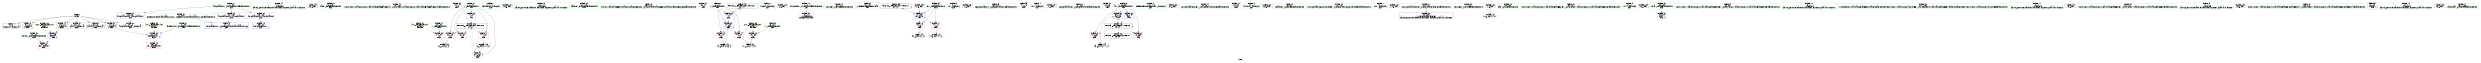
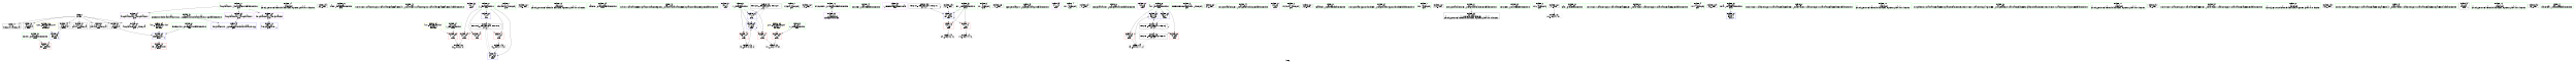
  digraph {
    label=SVFG
    node [color=green shape=record]
    edge [style=solid]
    n1 [color=grey label="{NodeID: 0\nNullPtr}"]
    n2 [color=black label="{NodeID: 47\n2\<--3\ndummyVal\<--dummyVal\n}"]
    n3 [color=black label="{NodeID: 48\n107\<--3\n\<--dummyVal\nmain\n}"]
    n4 [color=black label="{NodeID: 49\n108\<--3\n\<--dummyVal\nmain\n}"]
    n5 [color=black label="{NodeID: 50\n110\<--3\n\<--dummyVal\nmain\n}"]
    n6 [color=black label="{NodeID: 51\n181\<--3\nlpad.val\<--dummyVal\nmain\n}"]
    n7 [color=black label="{NodeID: 52\n182\<--3\nlpad.val31\<--dummyVal\nmain\n}"]
    n8 [color=blue label="{NodeID: 80\n225\<--3\nllvm.global_ctors_2\<--dummyVal\nGlob }" style=dotted]
    n9 [color=blue label="{NodeID: 84\n66\<--108\nexn.slot\<--\nmain\n}"]
    n10 [color=blue label="{NodeID: 85\n68\<--110\nehselector.slot\<--\nmain\n}"]
    n11 [color=red label="{NodeID: 72\n179\<--66\nexn\<--exn.slot\nmain\n}"]
    n12 [color=red label="{NodeID: 73\n180\<--68\nsel\<--ehselector.slot\nmain\n}"]
    n13 [label="{NodeID: 14\n101\<--1\n\<--dummyObj\nCan only get source location for instruction, argument, global var or function.}"]
    n14 [color=black label="{NodeID: 194\n166 = PHI()\n}"]
    n15 [label="{NodeID: 28\n62\<--63\nname\<--name_field_insensitive\nmain\n}"]
    n16 [label="{NodeID: 42\n149\<--150\n_ZNSt7__cxx1112basic_stringIcSt11char_traitsIcESaIcEEaSERKS4_\<--_ZNSt7__cxx1112basic_stringIcSt11char_traitsIcESaIcEEaSERKS4__field_insensitive\n}"]
    n17 [color=purple label="{NodeID: 56\n132\<--9\n\<--.str\nmain\n}"]
    n18 [color=black label="{NodeID: 153\nMR_10V_3 = PHI(MR_10V_4, MR_10V_2, )\npts\{61 \}\n}"]
    n19 [color=red label="{NodeID: 69\n86\<--60\n\<--j\nmain\n}"]
    n20 [color=red label="{NodeID: 70\n161\<--60\n\<--j\nmain\n}"]
    n21 [color=red label="{NodeID: 71\n174\<--60\n\<--j\nmain\n}"]
    n22 [color=blue label="{NodeID: 90\n60\<--175\nj\<--inc29\nmain\n}"]
    n23 [color=grey label="{NodeID: 150\n88 = cmp(86, 87, )\n}"]
    n24 [color=grey label="{NodeID: 145\n175 = Binary(174, 84, )\n}"]
    n25 [label="{NodeID: 1\n7\<--1\n__dso_handle\<--dummyObj\nGlob }"]
    n26 [color=black label="{NodeID: 181\n103 = PHI()\n}"]
    n27 [label="{NodeID: 15\n136\<--1\n\<--dummyObj\nCan only get source location for instruction, argument, global var or function.}"]
    n28 [label="{NodeID: 29\n64\<--65\nmaximum\<--maximum_field_insensitive\nmain\n}"]
    n29 [label="{NodeID: 43\n159\<--160\n_ZStlsISt11char_traitsIcEERSt13basic_ostreamIcT_ES5_PKc\<--_ZStlsISt11char_traitsIcEERSt13basic_ostreamIcT_ES5_PKc_field_insensitive\n}"]
    n30 [color=purple label="{NodeID: 57\n133\<--11\n\<--.str.1\nmain\n}"]
    n31 [color=black label="{NodeID: 154\nMR_16V_2 = PHI(MR_16V_5, MR_16V_1, )\npts\{71 \}\n}"]
    n32 [color=blue label="{NodeID: 86\n70\<--84\ni\<--\nmain\n}"]
    n33 [color=red label="{NodeID: 74\n119\<--70\n\<--i\nmain\n}"]
    n34 [color=red label="{NodeID: 75\n153\<--70\n\<--i\nmain\n}"]
    n35 [color=blue label="{NodeID: 89\n70\<--154\ni\<--inc17\nmain\n}"]
    n36 [color=grey label="{NodeID: 148\n121 = cmp(119, 120, )\n}"]
    n37 [color=grey label="{NodeID: 146\n154 = Binary(153, 84, )\n}"]
    n38 [color=yellow label="{NodeID: 168\n12V_1 = ENCHI(MR_12V_0)\npts\{67 \}\nFun[main]}" style=double]
    n39 [label="{NodeID: 2\n8\<--1\n_ZSt3cin\<--dummyObj\nGlob }"]
    n40 [color=black label="{NodeID: 182\n76 = PHI()\n}"]
    n41 [label="{NodeID: 16\n4\<--6\n_ZStL8__ioinit\<--_ZStL8__ioinit_field_insensitive\nGlob }"]
    n42 [color=purple label="{NodeID: 55\n33\<--4\n\<--_ZStL8__ioinit\n__cxx_global_var_init\n}"]
    n43 [label="{NodeID: 30\n66\<--67\nexn.slot\<--exn.slot_field_insensitive\nmain\n}"]
    n44 [label="{NodeID: 44\n163\<--164\n_ZNSolsEi\<--_ZNSolsEi_field_insensitive\n}"]
    n45 [color=purple label="{NodeID: 58\n134\<--13\n\<--__PRETTY_FUNCTION__.main\nmain\n}"]
    n46 [color=black label="{NodeID: 155\nMR_18V_2 = PHI(MR_18V_4, MR_18V_1, )\npts\{73 \}\n}"]
    n47 [color=blue label="{NodeID: 87\n72\<--124\nres\<--call12\nmain\n}"]
    n48 [color=red label="{NodeID: 76\n128\<--72\n\<--res\nmain\n}"]
    n49 [color=red label="{NodeID: 77\n141\<--72\n\<--res\nmain\n}"]
    n50 [color=grey label="{NodeID: 149\n129 = cmp(128, 75, )\n}"]
    n51 [color=grey label="{NodeID: 147\n142 = cmp(141, 75, )\n}"]
    n52 [color=yellow label="{NodeID: 169\n14V_1 = ENCHI(MR_14V_0)\npts\{69 \}\nFun[main]}" style=double]
    n53 [label="{NodeID: 3\n9\<--1\n.str\<--dummyObj\nGlob }"]
    n54 [color=black label="{NodeID: 183\n80 = PHI()\n}"]
    n55 [label="{NodeID: 17\n22\<--26\nllvm.global_ctors\<--llvm.global_ctors_field_insensitive\nGlob }"]
    n56 [color=purple label="{NodeID: 62\n223\<--22\nllvm.global_ctors_0\<--llvm.global_ctors\nGlob }"]
    n57 [color=purple label="{NodeID: 63\n224\<--22\nllvm.global_ctors_1\<--llvm.global_ctors\nGlob }"]
    n58 [color=purple label="{NodeID: 64\n225\<--22\nllvm.global_ctors_2\<--llvm.global_ctors\nGlob }"]
    n59 [color=blue label="{NodeID: 78\n223\<--23\nllvm.global_ctors_0\<--\nGlob }"]
    n60 [color=blue label="{NodeID: 79\n224\<--24\nllvm.global_ctors_1\<--_GLOBAL__sub_I_devanshdalal2_2_1.cpp\nGlob }"]
    n61 [label="{NodeID: 31\n68\<--69\nehselector.slot\<--ehselector.slot_field_insensitive\nmain\n}"]
    n62 [label="{NodeID: 45\n196\<--197\n__gxx_personality_v0\<--__gxx_personality_v0_field_insensitive\n}"]
    n63 [color=purple label="{NodeID: 59\n157\<--16\n\<--.str.2\nmain\n}"]
    n64 [label="{NodeID: 4\n11\<--1\n.str.1\<--dummyObj\nGlob }"]
    n65 [color=black label="{NodeID: 184\n90 = PHI()\n}"]
    n66 [label="{NodeID: 18\n27\<--28\n__cxx_global_var_init\<--__cxx_global_var_init_field_insensitive\n}"]
    n67 [label="{NodeID: 32\n70\<--71\ni\<--i_field_insensitive\nmain\n}"]
    n68 [label="{NodeID: 46\n24\<--219\n_GLOBAL__sub_I_devanshdalal2_2_1.cpp\<--_GLOBAL__sub_I_devanshdalal2_2_1.cpp_field_insensitive\n}"]
    n69 [color=purple label="{NodeID: 60\n165\<--18\n\<--.str.3\nmain\n}"]
    n70 [color=blue label="{NodeID: 88\n58\<--145\nans\<--inc\nmain\n}"]
    n71 [color=black label="{NodeID: 160\nMR_8V_5 = PHI(MR_8V_7, MR_8V_3, )\npts\{59 \}\n}"]
    n72 [color=red label="{NodeID: 67\n144\<--58\n\<--ans\nmain\n}"]
    n73 [color=red label="{NodeID: 68\n167\<--58\n\<--ans\nmain\n}"]
    n74 [color=black label="{NodeID: 152\nMR_8V_2 = PHI(MR_8V_5, MR_8V_1, )\npts\{59 \}\n}"]
    n75 [color=grey label="{NodeID: 144\n145 = Binary(144, 84, )\n}"]
    n76 [label="{NodeID: 5\n13\<--1\n__PRETTY_FUNCTION__.main\<--dummyObj\nGlob }"]
    n77 [color=black label="{NodeID: 185\n34 = PHI()\n}"]
    n78 [label="{NodeID: 19\n31\<--32\n_ZNSt8ios_base4InitC1Ev\<--_ZNSt8ios_base4InitC1Ev_field_insensitive\n}"]
    n79 [label="{NodeID: 33\n72\<--73\nres\<--res_field_insensitive\nmain\n}"]
    n80 [color=purple label="{NodeID: 61\n169\<--20\n\<--.str.4\nmain\n}"]
    n81 [label="{NodeID: 6\n15\<--1\n_ZSt4cout\<--dummyObj\nGlob }"]
    n82 [color=black label="{NodeID: 186\n168 = PHI()\n}"]
    n83 [label="{NodeID: 20\n37\<--38\n__cxa_atexit\<--__cxa_atexit_field_insensitive\n}"]
    n84 [label="{NodeID: 34\n78\<--79\n_ZNSt8ios_base15sync_with_stdioEb\<--_ZNSt8ios_base15sync_with_stdioEb_field_insensitive\n}"]
    n85 [label="{NodeID: 7\n16\<--1\n.str.2\<--dummyObj\nGlob }"]
    n86 [color=black label="{NodeID: 187\n170 = PHI()\n}"]
    n87 [label="{NodeID: 21\n36\<--42\n_ZNSt8ios_base4InitD1Ev\<--_ZNSt8ios_base4InitD1Ev_field_insensitive\n}"]
    n88 [color=black label="{NodeID: 53\n35\<--36\n\<--_ZNSt8ios_base4InitD1Ev\nCan only get source location for instruction, argument, global var or function.}"]
    n89 [label="{NodeID: 35\n81\<--82\n_ZNSirsERi\<--_ZNSirsERi_field_insensitive\n}"]
    n90 [color=blue label="{NodeID: 83\n58\<--75\nans\<--\nmain\n}"]
+   n91 [label="{NodeID: 8\n18\<--1\n.str.3\<--dummyObj\nGlob }"]
    n92 [color=black label="{NodeID: 188\n97 = PHI()\n}"]
    n93 [color=grey label="{NodeID: 151\n100 = cmp(97, 101, )\n}"]
    n94 [label="{NodeID: 22\n49\<--50\nmain\<--main_field_insensitive\n}"]
    n95 [label="{NodeID: 36\n93\<--94\n_ZNSt7__cxx1112basic_stringIcSt11char_traitsIcESaIcEEC1Ev\<--_ZNSt7__cxx1112basic_stringIcSt11char_traitsIcESaIcEEC1Ev_field_insensitive\n}"]
    n96 [label="{NodeID: 9\n20\<--1\n.str.4\<--dummyObj\nGlob }"]
    n97 [color=black label="{NodeID: 189\n123 = PHI()\n}"]
    n98 [label="{NodeID: 23\n52\<--53\nretval\<--retval_field_insensitive\nmain\n}"]
    n99 [color=blue label="{NodeID: 81\n52\<--75\nretval\<--\nmain\n}"]
    n100 [label="{NodeID: 37\n98\<--99\n_ZNKSt7__cxx1112basic_stringIcSt11char_traitsIcESaIcEE4sizeEv\<--_ZNKSt7__cxx1112basic_stringIcSt11char_traitsIcESaIcEE4sizeEv_field_insensitive\n}"]
    n101 [color=red label="{NodeID: 65\n87\<--54\n\<--t\nmain\n}"]
    n102 [label="{NodeID: 10\n23\<--1\n\<--dummyObj\nCan only get source location for instruction, argument, global var or function.}"]
    n103 [color=black label="{NodeID: 190\n124 = PHI()\n}"]
    n104 [label="{NodeID: 24\n54\<--55\nt\<--t_field_insensitive\nmain\n}"]
    n105 [label="{NodeID: 38\n104\<--105\n_ZSt7getlineIcSt11char_traitsIcESaIcEERSt13basic_istreamIT_T0_ES7_RNSt7__cxx1112basic_stringIS4_S5_T1_EE\<--_ZSt7getlineIcSt11char_traitsIcESaIcEERSt13basic_istreamIT_T0_ES7_RNSt7__cxx1112basic_stringIS4_S5_T1_EE_field_insensitive\n}"]
    n106 [color=red label="{NodeID: 66\n120\<--56\n\<--n\nmain\n}"]
    n107 [label="{NodeID: 11\n75\<--1\n\<--dummyObj\nCan only get source location for instruction, argument, global var or function.}"]
    n108 [color=black label="{NodeID: 191\n148 = PHI()\n}"]
    n109 [label="{NodeID: 25\n56\<--57\nn\<--n_field_insensitive\nmain\n}"]
    n110 [label="{NodeID: 39\n113\<--114\n_ZNSt7__cxx1112basic_stringIcSt11char_traitsIcESaIcEED1Ev\<--_ZNSt7__cxx1112basic_stringIcSt11char_traitsIcESaIcEED1Ev_field_insensitive\n}"]
    n111 [color=yellow label="{NodeID: 164\n4V_1 = ENCHI(MR_4V_0)\npts\{55 \}\nFun[main]}" style=double]
    n112 [label="{NodeID: 12\n77\<--1\n\<--dummyObj\nCan only get source location for instruction, argument, global var or function.}"]
    n113 [color=black label="{NodeID: 192\n158 = PHI()\n}"]
    n114 [label="{NodeID: 26\n58\<--59\nans\<--ans_field_insensitive\nmain\n}"]
    n115 [label="{NodeID: 40\n125\<--126\n_ZNKSt7__cxx1112basic_stringIcSt11char_traitsIcESaIcEE7compareERKS4_\<--_ZNKSt7__cxx1112basic_stringIcSt11char_traitsIcESaIcEE7compareERKS4__field_insensitive\n}"]
    n116 [color=black label="{NodeID: 54\n51\<--75\nmain_ret\<--\nmain\n}"]
    n117 [color=yellow label="{NodeID: 165\n6V_1 = ENCHI(MR_6V_0)\npts\{57 \}\nFun[main]}" style=double]
    n118 [color=blue label="{NodeID: 82\n60\<--84\nj\<--\nmain\n}"]
    n119 [label="{NodeID: 13\n84\<--1\n\<--dummyObj\nCan only get source location for instruction, argument, global var or function.}"]
    n120 [color=black label="{NodeID: 193\n162 = PHI()\n}"]
    n121 [label="{NodeID: 27\n60\<--61\nj\<--j_field_insensitive\nmain\n}"]
    n122 [label="{NodeID: 41\n137\<--138\n__assert_fail\<--__assert_fail_field_insensitive\n}"]
    n1 -> n2
    n1 -> n3
    n1 -> n4
    n1 -> n5
    n1 -> n6
    n1 -> n7
    n1 -> n8
    n4 -> n9
    n5 -> n10
    n9 -> n11 [style=dashed]
    n10 -> n12 [style=dashed]
    n18 -> n19 [style=dashed]
    n18 -> n20 [style=dashed]
    n18 -> n21 [style=dashed]
    n18 -> n22 [style=dashed]
    n19 -> n23
    n21 -> n24
    n22 -> n18 [style=dashed]
    n24 -> n22
    n31 -> n32 [style=dashed]
    n32 -> n31 [style=dashed]
    n32 -> n33 [style=dashed]
    n32 -> n34 [style=dashed]
    n32 -> n35 [style=dashed]
    n33 -> n36
    n34 -> n37
    n35 -> n31 [style=dashed]
    n35 -> n33 [style=dashed]
    n35 -> n34 [style=dashed]
    n35 -> n35 [style=dashed]
    n37 -> n35
    n38 -> n9 [style=dashed]
    n41 -> n42
    n43 -> n11
    n46 -> n46 [style=dashed]
    n46 -> n47 [style=dashed]
    n47 -> n46 [style=dashed]
    n47 -> n47 [style=dashed]
    n47 -> n48 [style=dashed]
    n47 -> n49 [style=dashed]
    n48 -> n50
    n49 -> n51
    n52 -> n10 [style=dashed]
    n55 -> n56
    n55 -> n57
    n55 -> n58
    n56 -> n59
    n57 -> n60
    n58 -> n8
    n61 -> n10
    n67 -> n32
    n67 -> n33
    n67 -> n34
    n67 -> n35
    n68 -> n60
    n70 -> n71 [style=dashed]
    n71 -> n70 [style=dashed]
    n71 -> n71 [style=dashed]
    n71 -> n72 [style=dashed]
    n71 -> n73 [style=dashed]
    n71 -> n74 [style=dashed]
    n72 -> n75
    n74 -> n75 [style=dashed]
    n75 -> n70
    n79 -> n47
    n79 -> n48
    n79 -> n49
    n87 -> n88
    n90 -> n71 [style=dashed]
    n92 -> n93
    n98 -> n99
    n101 -> n23
    n103 -> n47
    n104 -> n101
    n106 -> n36
    n109 -> n106
    n111 -> n101 [style=dashed]
    n114 -> n70 [style=dashed]
    n114 -> n72
    n114 -> n73
    n114 -> n90
    n117 -> n106 [style=dashed]
    n118 -> n18 [style=dashed]
    n121 -> n19
    n121 -> n20
    n121 -> n21
    n121 -> n22
    n121 -> n118
  }
